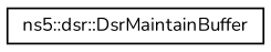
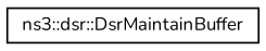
  digraph {
    rankdir=LR
    fontname=Nunito
-   n1 [color=black fillcolor=white fontname=Nunito fontsize=10 height=0.2 label="ns5::dsr::DsrMaintainBuffer" shape=record style=filled width=0.4]
+   n1 [color=black fillcolor=white fontname=Nunito fontsize=10 height=0.2 label="ns3::dsr::DsrMaintainBuffer" shape=record style=filled width=0.4]
  }
